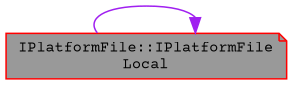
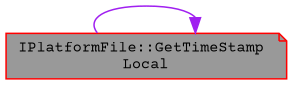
  digraph {
    rankdir=LR
    fontname="Courier Prime"
-   n1 [color=red fillcolor=grey60 fontcolor=black fontname="Courier Prime" fontsize=10 height=0.2 label="IPlatformFile::IPlatformFile\lLocal" shape=note style=filled width=0.4]
+   n1 [color=red fillcolor=grey60 fontcolor=black fontname="Courier Prime" fontsize=10 height=0.2 label="IPlatformFile::GetTimeStamp\lLocal" shape=note style=filled width=0.4]
    n1 -> n1 [color=purple fontname="Courier Prime" fontsize=10 labelfontname=Helvetica labelfontsize=10 style=solid]
  }
